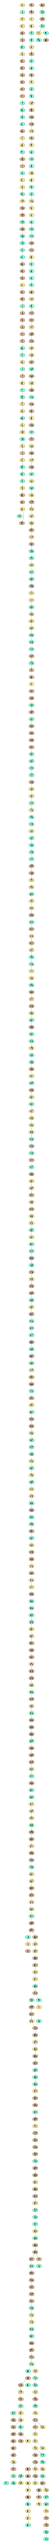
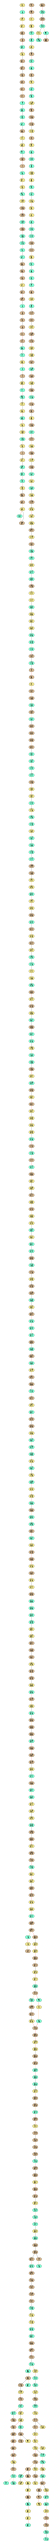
  graph {
    node [fillcolor=tan style=filled]
    edge [color=darkorange]
    12 [fillcolor=khaki]
    8 [fillcolor=aquamarine]
    19 [fillcolor=khaki]
    37 [fillcolor=khaki]
    25
    5
    30 [fillcolor=aquamarine]
    46 [fillcolor=khaki]
    31
    34
    13
    20
    21
    17
    9 [fillcolor=aquamarine]
    33 [fillcolor=aquamarine]
    15 [fillcolor=aquamarine]
    67 [fillcolor=aquamarine]
    68
    74 [fillcolor=khaki]
    85 [fillcolor=khaki]
    97 [fillcolor=aquamarine]
    137
    7
    76 [fillcolor=aquamarine]
    57 [fillcolor=khaki]
    73 [fillcolor=khaki]
    98 [fillcolor=aquamarine]
    109 [fillcolor=khaki]
    108
    190
    129 [fillcolor=aquamarine]
    125
    133 [fillcolor=aquamarine]
    148 [fillcolor=aquamarine]
    72 [fillcolor=aquamarine]
    87 [fillcolor=aquamarine]
    38
    26
    18
    27 [fillcolor=khaki]
    61
    29
    2 [fillcolor=aquamarine]
    3
    42
    6
    11
    14
    36 [fillcolor=aquamarine]
    47 [fillcolor=aquamarine]
    23 [fillcolor=khaki]
    0 [fillcolor=aquamarine]
    4
    35 [fillcolor=khaki]
    77 [fillcolor=aquamarine]
    95 [fillcolor=aquamarine]
    44 [fillcolor=khaki]
    28 [fillcolor=khaki]
    63 [fillcolor=aquamarine]
    16 [fillcolor=khaki]
    152 [fillcolor=khaki]
    105 [fillcolor=aquamarine]
    48 [fillcolor=khaki]
    1
    24 [fillcolor=khaki]
    39 [fillcolor=aquamarine]
    50 [fillcolor=aquamarine]
    40 [fillcolor=aquamarine]
    45 [fillcolor=khaki]
    56
    60
    82 [fillcolor=khaki]
    121 [fillcolor=aquamarine]
    159
    91
    99
    71 [fillcolor=khaki]
    55 [fillcolor=khaki]
    94 [fillcolor=aquamarine]
    69 [fillcolor=aquamarine]
    22 [fillcolor=khaki]
    49
    54 [fillcolor=aquamarine]
    86 [fillcolor=aquamarine]
    75
    90 [fillcolor=khaki]
    84 [fillcolor=aquamarine]
    96 [fillcolor=aquamarine]
    169 [fillcolor=khaki]
    93
    128
    113
    115 [fillcolor=khaki]
    10
    59 [fillcolor=khaki]
    62 [fillcolor=aquamarine]
    100 [fillcolor=aquamarine]
    43 [fillcolor=aquamarine]
    155 [fillcolor=khaki]
    65 [fillcolor=khaki]
    92 [fillcolor=aquamarine]
    64 [fillcolor=aquamarine]
    106 [fillcolor=khaki]
    52 [fillcolor=khaki]
    81 [fillcolor=khaki]
    80 [fillcolor=aquamarine]
    102 [fillcolor=aquamarine]
    110 [fillcolor=aquamarine]
    122
    111
    53 [fillcolor=khaki]
    51 [fillcolor=aquamarine]
    66 [fillcolor=aquamarine]
    78 [fillcolor=aquamarine]
    79 [fillcolor=aquamarine]
    88
    120 [fillcolor=khaki]
    89 [fillcolor=aquamarine]
    114
    101
    104 [fillcolor=khaki]
    139
    142
    130 [fillcolor=khaki]
    135 [fillcolor=khaki]
    187
    189 [fillcolor=aquamarine]
    162
    185 [fillcolor=khaki]
    136
    116 [fillcolor=aquamarine]
    118
    32
    83 [fillcolor=khaki]
    126
    107 [fillcolor=aquamarine]
    147
    168 [fillcolor=khaki]
    138
    119 [fillcolor=khaki]
    123
    167 [fillcolor=aquamarine]
    161 [fillcolor=khaki]
    160 [fillcolor=aquamarine]
    166 [fillcolor=khaki]
    149
    246 [fillcolor=khaki]
    164 [fillcolor=khaki]
    256 [fillcolor=khaki]
    297
    179 [fillcolor=khaki]
    131
    156 [fillcolor=aquamarine]
    197 [fillcolor=aquamarine]
    200 [fillcolor=khaki]
    274 [fillcolor=aquamarine]
    250 [fillcolor=aquamarine]
    193
    141 [fillcolor=khaki]
    117 [fillcolor=khaki]
    230 [fillcolor=aquamarine]
    236 [fillcolor=khaki]
    231 [fillcolor=khaki]
    260 [fillcolor=khaki]
    206 [fillcolor=aquamarine]
    215 [fillcolor=aquamarine]
    112 [fillcolor=aquamarine]
    124
    143 [fillcolor=aquamarine]
    41
    58
    70 [fillcolor=khaki]
    127
    163
    132 [fillcolor=aquamarine]
    154
    181 [fillcolor=aquamarine]
    220
    222
    223
    201
    151 [fillcolor=aquamarine]
    134 [fillcolor=aquamarine]
    140 [fillcolor=aquamarine]
    144 [fillcolor=aquamarine]
    103
    150 [fillcolor=khaki]
    157 [fillcolor=khaki]
    170 [fillcolor=aquamarine]
    146 [fillcolor=khaki]
    198 [fillcolor=aquamarine]
    175 [fillcolor=aquamarine]
    180 [fillcolor=khaki]
    184 [fillcolor=aquamarine]
    188 [fillcolor=aquamarine]
    145 [fillcolor=aquamarine]
    174 [fillcolor=aquamarine]
    199
    183
    191 [fillcolor=khaki]
    292 [fillcolor=khaki]
    300 [fillcolor=aquamarine]
    194 [fillcolor=khaki]
    202 [fillcolor=khaki]
    208
    210 [fillcolor=aquamarine]
    211
    213 [fillcolor=khaki]
    217
    204 [fillcolor=khaki]
    192 [fillcolor=aquamarine]
    178 [fillcolor=aquamarine]
    171 [fillcolor=khaki]
    186 [fillcolor=khaki]
    296 [fillcolor=aquamarine]
    232
    244 [fillcolor=khaki]
    273
    258 [fillcolor=khaki]
    267 [fillcolor=aquamarine]
    253
    227 [fillcolor=aquamarine]
    218 [fillcolor=aquamarine]
    195 [fillcolor=khaki]
    182 [fillcolor=aquamarine]
    153 [fillcolor=aquamarine]
    158
    207 [fillcolor=khaki]
    209 [fillcolor=aquamarine]
    203
    237 [fillcolor=khaki]
-   221 [fillcolor=aquamarine]
+   221
    224 [fillcolor=khaki]
    225 [fillcolor=khaki]
    228 [fillcolor=khaki]
    305 [fillcolor=khaki]
    216 [fillcolor=aquamarine]
    172
    173 [fillcolor=aquamarine]
    177
    214 [fillcolor=aquamarine]
    238
    257 [fillcolor=khaki]
    239 [fillcolor=khaki]
    247
    255 [fillcolor=khaki]
    272
    233 [fillcolor=khaki]
    242 [fillcolor=khaki]
    254 [fillcolor=aquamarine]
    261 [fillcolor=khaki]
    321 [fillcolor=aquamarine]
    270 [fillcolor=aquamarine]
    323
    165 [fillcolor=aquamarine]
    176
    205 [fillcolor=khaki]
    243
    229
    265 [fillcolor=aquamarine]
    234 [fillcolor=khaki]
    304
    278 [fillcolor=aquamarine]
    310 [fillcolor=aquamarine]
    314 [fillcolor=aquamarine]
    352
    285 [fillcolor=aquamarine]
    334
    262 [fillcolor=aquamarine]
    279 [fillcolor=khaki]
    291
    366
    412 [fillcolor=aquamarine]
    241
    294 [fillcolor=khaki]
    327 [fillcolor=aquamarine]
    240
    306
    226 [fillcolor=khaki]
    284 [fillcolor=aquamarine]
    249 [fillcolor=aquamarine]
    235 [fillcolor=aquamarine]
    248 [fillcolor=khaki]
    264 [fillcolor=aquamarine]
    196 [fillcolor=khaki]
    259 [fillcolor=aquamarine]
    212 [fillcolor=khaki]
    245 [fillcolor=khaki]
    288 [fillcolor=aquamarine]
    268
    302 [fillcolor=aquamarine]
    293 [fillcolor=aquamarine]
    251
    287 [fillcolor=aquamarine]
    282 [fillcolor=khaki]
    275
    283
    276 [fillcolor=khaki]
    280
    318 [fillcolor=khaki]
    277 [fillcolor=khaki]
    303
    388 [fillcolor=aquamarine]
    326 [fillcolor=aquamarine]
    320 [fillcolor=aquamarine]
    345 [fillcolor=aquamarine]
    351 [fillcolor=khaki]
    354 [fillcolor=khaki]
    301
    263
    281
    298 [fillcolor=khaki]
    315
    343
    363 [fillcolor=khaki]
    308 [fillcolor=aquamarine]
    219
    252 [fillcolor=khaki]
    316 [fillcolor=aquamarine]
    328
    333
    338
    309 [fillcolor=aquamarine]
    266
    269
    319
    322 [fillcolor=khaki]
    271 [fillcolor=aquamarine]
    286
    307 [fillcolor=aquamarine]
    360 [fillcolor=aquamarine]
    374 [fillcolor=khaki]
    289 [fillcolor=khaki]
    290 [fillcolor=khaki]
    325 [fillcolor=aquamarine]
    295
    332
    341 [fillcolor=khaki]
    395
    402
    403 [fillcolor=aquamarine]
    381 [fillcolor=khaki]
    364 [fillcolor=khaki]
    350
    340
    378 [fillcolor=khaki]
    382 [fillcolor=khaki]
    311 [fillcolor=aquamarine]
    359
    397
    348 [fillcolor=aquamarine]
    330
    312 [fillcolor=khaki]
    324
    342 [fillcolor=khaki]
    339 [fillcolor=khaki]
    353
    371
    375 [fillcolor=khaki]
    377 [fillcolor=khaki]
    385 [fillcolor=aquamarine]
    470
    450 [fillcolor=aquamarine]
    490 [fillcolor=aquamarine]
    299
    411 [fillcolor=khaki]
    317
    346 [fillcolor=khaki]
    413
    425 [fillcolor=aquamarine]
    361
    429
    400 [fillcolor=aquamarine]
    471 [fillcolor=khaki]
    494 [fillcolor=aquamarine]
    496 [fillcolor=aquamarine]
    485
    406 [fillcolor=aquamarine]
    393
    349 [fillcolor=khaki]
    355 [fillcolor=khaki]
    356
    373
    389 [fillcolor=aquamarine]
    365 [fillcolor=aquamarine]
    336 [fillcolor=aquamarine]
    344 [fillcolor=khaki]
    392
    396
    370 [fillcolor=aquamarine]
    399
    401 [fillcolor=khaki]
    419
    432
    426
    459
    408 [fillcolor=aquamarine]
    329
    335
    337 [fillcolor=khaki]
    358
    376
    391 [fillcolor=khaki]
    454 [fillcolor=aquamarine]
    460 [fillcolor=aquamarine]
    427 [fillcolor=aquamarine]
    380 [fillcolor=khaki]
    383 [fillcolor=aquamarine]
    368
    398
    347
    444
    372 [fillcolor=aquamarine]
    476 [fillcolor=aquamarine]
    390
    428
    424
    409
    407
    405 [fillcolor=aquamarine]
    416 [fillcolor=khaki]
    415 [fillcolor=khaki]
    313 [fillcolor=aquamarine]
    331 [fillcolor=aquamarine]
    386
    394
    441
    418 [fillcolor=aquamarine]
    438 [fillcolor=aquamarine]
    489 [fillcolor=khaki]
    422
    410 [fillcolor=aquamarine]
    473
    487 [fillcolor=aquamarine]
    449 [fillcolor=khaki]
    440
    404 [fillcolor=aquamarine]
    n439 [fillcolor=aquamarine label=514]
    434 [fillcolor=khaki]
    423
    465 [fillcolor=khaki]
    431
    451 [fillcolor=aquamarine]
    369
    468
    357
    367
    384
    436 [fillcolor=khaki]
    447
    472 [fillcolor=aquamarine]
    477 [fillcolor=aquamarine]
    483 [fillcolor=aquamarine]
    475
    497 [fillcolor=khaki]
    452 [fillcolor=aquamarine]
    484 [fillcolor=khaki]
    493
    499 [fillcolor=aquamarine]
    448 [fillcolor=khaki]
    474
    417
    482 [fillcolor=khaki]
    421 [fillcolor=khaki]
    457 [fillcolor=khaki]
    443 [fillcolor=khaki]
    480 [fillcolor=khaki]
    463
    479 [fillcolor=aquamarine]
    446
    498 [fillcolor=aquamarine]
    437
    492 [fillcolor=khaki]
    439 [fillcolor=aquamarine]
    486
    466
    469 [fillcolor=khaki]
    488 [fillcolor=khaki]
    430 [fillcolor=khaki]
    433
    458 [fillcolor=aquamarine]
    461 [fillcolor=khaki]
    464 [fillcolor=khaki]
    481 [fillcolor=aquamarine]
    467 [fillcolor=khaki]
    456 [fillcolor=khaki]
    462 [fillcolor=aquamarine]
    387
    435
    453 [fillcolor=khaki]
    491
    379 [fillcolor=aquamarine]
    495 [fillcolor=khaki]
    362 [fillcolor=aquamarine]
    420 [fillcolor=khaki]
    442
    445
    455 [fillcolor=aquamarine]
    478 [fillcolor=aquamarine]
    12 -- 8
    8 -- 19
    19 -- 37
    37 -- 25
    25 -- 5 [color=black]
    5 -- 30 [color=red]
    30 -- 46 [color=red]
    46 -- 31 [color=black]
    31 -- 34
    34 -- 13 [color=black]
    13 -- 20
    20 -- 21
    21 -- 17
    17 -- 9
    9 -- 33 [color=black]
    33 -- 15 [color=black]
    15 -- 67
    67 -- 68 [color=black]
    68 -- 74
    74 -- 85 [color=black]
    85 -- 97 [color=red]
    97 -- 137 [color=black]
    137 -- 7 [color=red]
    7 -- 76
    76 -- 57 [color=red]
    57 -- 73
    73 -- 98 [color=black]
    98 -- 109 [color=red]
    109 -- 108
    108 -- 190 [color=red]
    190 -- 129
    129 -- 125 [color=red]
    125 -- 133 [color=red]
    133 -- 148 [color=black]
    148 -- 72 [color=red]
    72 -- 87 [color=black]
    87 -- 38 [color=black]
    38 -- 26 [color=black]
    26 -- 18 [color=red]
    18 -- 27
    27 -- 61 [color=black]
    61 -- 29 [color=red]
    29 -- 2 [color=black]
    2 -- 3 [color=red]
    3 -- 42
    42 -- 6 [color=black]
    6 -- 11 [color=red]
    11 -- 14 [color=red]
    14 -- 36 [color=black]
    36 -- 47 [color=black]
    47 -- 23 [color=red]
    23 -- 0 [color=red]
    0 -- 4
    4 -- 35 [color=black]
    35 -- 77 [color=red]
    77 -- 95 [color=red]
    95 -- 44 [color=black]
    44 -- 28 [color=black]
    28 -- 63 [color=red]
    63 -- 16 [color=red]
    16 -- 152 [color=black]
    152 -- 105
    105 -- 48
    48 -- 1 [color=black]
    1 -- 24 [color=black]
    24 -- 39 [color=black]
    39 -- 50 [color=black]
    50 -- 40 [color=red]
    40 -- 45 [color=red]
    45 -- 56 [color=black]
    56 -- 60
    60 -- 82
    82 -- 121 [color=red]
    121 -- 159
    159 -- 82 [color=black]
    91 -- 99 [color=red]
    99 -- 71 [color=red]
    71 -- 55
    55 -- 94
    94 -- 69 [color=red]
    69 -- 22 [color=black]
    22 -- 49 [color=black]
    49 -- 54 [color=red]
    54 -- 86 [color=red]
    86 -- 75
    75 -- 90 [color=black]
    90 -- 84
    84 -- 96 [color=red]
    96 -- 169
    169 -- 93 [color=red]
    93 -- 128
    128 -- 113 [color=red]
    113 -- 115 [color=black]
    115 -- 10
    10 -- 59 [color=red]
    59 -- 62
    62 -- 100 [color=red]
    100 -- 43
    43 -- 155
    155 -- 65
    65 -- 92
    92 -- 64
    64 -- 106 [color=black]
    106 -- 52 [color=red]
    52 -- 81
    81 -- 80
    80 -- 102 [color=black]
    102 -- 110 [color=black]
    110 -- 122 [color=red]
    122 -- 111 [color=black]
    111 -- 53
    53 -- 51 [color=red]
    51 -- 66 [color=black]
    66 -- 78
    78 -- 79 [color=black]
    79 -- 88 [color=red]
    88 -- 120
    120 -- 89
    89 -- 114 [color=black]
    114 -- 101
    101 -- 104 [color=black]
    104 -- 139 [color=red]
    139 -- 142 [color=red]
    142 -- 130 [color=red]
    130 -- 135 [color=red]
    135 -- 187 [color=red]
    187 -- 189
    189 -- 162
    162 -- 185 [color=red]
    185 -- 136 [color=black]
    136 -- 116
    116 -- 118
    118 -- 32 [color=black]
    32 -- 83 [color=black]
    83 -- 126 [color=red]
    126 -- 107
    107 -- 147 [color=red]
    147 -- 168
    168 -- 138 [color=red]
    138 -- 119 [color=red]
    119 -- 123 [color=black]
    123 -- 167 [color=red]
    167 -- 161
    161 -- 160
    160 -- 166 [color=black]
    166 -- 149 [color=red]
    149 -- 246 [color=black]
    246 -- 164 [color=red]
    164 -- 256
    256 -- 297 [color=black]
    297 -- 179 [color=black]
    179 -- 131 [color=red]
    131 -- 156 [color=black]
    156 -- 197 [color=red]
    197 -- 200 [color=red]
    200 -- 274 [color=red]
    274 -- 250 [color=black]
    250 -- 193 [color=red]
    193 -- 141
    141 -- 117
    117 -- 230 [color=black]
    230 -- 236 [color=black]
    236 -- 231 [color=black]
    231 -- 260 [color=black]
    260 -- 206 [color=black]
    206 -- 215 [color=black]
    215 -- 112
    112 -- 124 [color=red]
    124 -- 143 [color=black]
    143 -- 41 [color=black]
    41 -- 58 [color=red]
    58 -- 70
    70 -- 127
    127 -- 163
    163 -- 132
    132 -- 154 [color=black]
    154 -- 181
    181 -- 220 [color=black]
    220 -- 222 [color=red]
    222 -- 223
    223 -- 201
    201 -- 151 [color=black]
    151 -- 134
    134 -- 140
    140 -- 144 [color=black]
    144 -- 103
    103 -- 150 [color=red]
    150 -- 157 [color=red]
    157 -- 170 [color=black]
    170 -- 146 [color=black]
    146 -- 198
    198 -- 175
    175 -- 180
    180 -- 184
    184 -- 188 [color=black]
    188 -- 145
    145 -- 174 [color=black]
    174 -- 199
    199 -- 183 [color=black]
    183 -- 191 [color=black]
    191 -- 292
    292 -- 300
    300 -- 194 [color=red]
    194 -- 202 [color=red]
    202 -- 208 [color=black]
    208 -- 210
    210 -- 211 [color=black]
    211 -- 213
    213 -- 217 [color=black]
    217 -- 204 [color=black]
    204 -- 192 [color=black]
    192 -- 178 [color=black]
    178 -- 171 [color=black]
    171 -- 186
    186 -- 296
    296 -- 232
    232 -- 244 [color=red]
    244 -- 273
    273 -- 258 [color=black]
    258 -- 267 [color=black]
    267 -- 253 [color=black]
    253 -- 227 [color=red]
    227 -- 218 [color=red]
    218 -- 195 [color=black]
    195 -- 182
    182 -- 153
    153 -- 158 [color=black]
    158 -- 207 [color=red]
    207 -- 209
    209 -- 203
    203 -- 237 [color=black]
    237 -- 221 [color=red]
    221 -- 224 [color=red]
    224 -- 225 [color=black]
    225 -- 228 [color=red]
    228 -- 305 [color=black]
    305 -- 216 [color=black]
    216 -- 172 [color=red]
    172 -- 173 [color=red]
    173 -- 177
    177 -- 214 [color=red]
    214 -- 238
    238 -- 257
    257 -- 239 [color=black]
    239 -- 247 [color=black]
    247 -- 255
    255 -- 272
    272 -- 233
    233 -- 242
    242 -- 254 [color=black]
    254 -- 261 [color=black]
    261 -- 321
    321 -- 270 [color=black]
    270 -- 323 [color=black]
    323 -- 165 [color=black]
    165 -- 176
    176 -- 205 [color=black]
    205 -- 243 [color=black]
    243 -- 229
    229 -- 265 [color=black]
    265 -- 234 [color=black]
    234 -- 304 [color=black]
    304 -- 278 [color=red]
    278 -- 310 [color=red]
    310 -- 314 [color=red]
    314 -- 352
    352 -- 285 [color=black]
    285 -- 334
    334 -- 262 [color=red]
    262 -- 279
    279 -- 291
    291 -- 366 [color=black]
    366 -- 412 [color=red]
    412 -- 241
    241 -- 294
    294 -- 327
    327 -- 240 [color=red]
    240 -- 306 [color=black]
    306 -- 226 [color=black]
    226 -- 284 [color=red]
    284 -- 249
    249 -- 235 [color=red]
    235 -- 248
    248 -- 264 [color=black]
    264 -- 196 [color=black]
    196 -- 259
    259 -- 212 [color=red]
    212 -- 245
    245 -- 288 [color=red]
    288 -- 268 [color=black]
    268 -- 302
    302 -- 293
    293 -- 251 [color=red]
    251 -- 287 [color=red]
    287 -- 282
    282 -- 275
    275 -- 283 [color=red]
    283 -- 276 [color=red]
    276 -- 280
    280 -- 318
    318 -- 277 [color=black]
    277 -- 303
    303 -- 388
    388 -- 326
    326 -- 320
    320 -- 345 [color=black]
    345 -- 351 [color=black]
    351 -- 354
    354 -- 301 [color=black]
    301 -- 263
    263 -- 281 [color=black]
    281 -- 298
    298 -- 315 [color=black]
    315 -- 343
    343 -- 363 [color=black]
    363 -- 308
    308 -- 219 [color=red]
    219 -- 252
    252 -- 316 [color=black]
    316 -- 328 [color=black]
    328 -- 333
    333 -- 338 [color=black]
    338 -- 309 [color=black]
    309 -- 266 [color=red]
    266 -- 269 [color=red]
    269 -- 319 [color=red]
    319 -- 322 [color=black]
    322 -- 271 [color=black]
    271 -- 286 [color=red]
    286 -- 307
    307 -- 360
    360 -- 374
    374 -- 289 [color=red]
    289 -- 290 [color=black]
    290 -- 325
    325 -- 295 [color=black]
    295 -- 332 [color=black]
    332 -- 341 [color=red]
    341 -- 395
    395 -- 402
    402 -- 403 [color=red]
    403 -- 381 [color=red]
    381 -- 364 [color=red]
    364 -- 350 [color=black]
    350 -- 340 [color=red]
    340 -- 378 [color=red]
    378 -- 382
    382 -- 311 [color=red]
    311 -- 359 [color=red]
    359 -- 397
    397 -- 348
    397 -- 330 [color=red]
    348 -- 312 [color=red]
    330 -- 342 [color=black]
    312 -- 324
    342 -- 339 [color=red]
    339 -- 353 [color=red]
    353 -- 371
    371 -- 375 [color=black]
    375 -- 377 [color=red]
    377 -- 385 [color=red]
    385 -- 470 [color=black]
    470 -- 450
    470 -- 490 [color=red]
    450 -- 299
    490 -- 411 [color=red]
    299 -- 317 [color=black]
    411 -- 406
    317 -- 346 [color=black]
    346 -- 413 [color=red]
    413 -- 393 [color=red]
    425 -- 429 [color=black]
    361 -- 425 [color=red]
    429 -- 400 [color=red]
    400 -- 471 [color=black]
    400 -- 494
    471 -- 496 [color=red]
    494 -- 485 [color=red]
    406 -- 413 [color=red]
    393 -- 349 [color=red]
    349 -- 355 [color=red]
    355 -- 356 [color=black]
    356 -- 373 [color=red]
    373 -- 389
    389 -- 365 [color=red]
    365 -- 336 [color=black]
    336 -- 344 [color=black]
    344 -- 392 [color=red]
    392 -- 396
    396 -- 370
    370 -- 399 [color=red]
    399 -- 401 [color=red]
    401 -- 419
    419 -- 432 [color=black]
    432 -- 426
    426 -- 459
    459 -- 408 [color=black]
    408 -- 329 [color=red]
    329 -- 335 [color=black]
    335 -- 337
    337 -- 358 [color=red]
    358 -- 376 [color=red]
    376 -- 391 [color=black]
    391 -- 454
    454 -- 460
    460 -- 427 [color=red]
    427 -- 380 [color=black]
    380 -- 383 [color=black]
    383 -- 368
    368 -- 398 [color=black]
    398 -- 347 [color=black]
    398 -- 444 [color=black]
    347 -- 372 [color=red]
    444 -- 476
    372 -- 390 [color=red]
    390 -- 428
    428 -- 424 [color=black]
    424 -- 409
    409 -- 407
    407 -- 405 [color=black]
    405 -- 416 [color=black]
    416 -- 415 [color=black]
    415 -- 313
    313 -- 331 [color=red]
    331 -- 386
    386 -- 394
    394 -- 441 [color=red]
    441 -- 418 [color=black]
    418 -- 438
    418 -- 489
    438 -- 422
    489 -- 410 [color=red]
    422 -- 473 [color=black]
    422 -- 487
    410 -- 452 [color=black]
    473 -- 449 [color=black]
    449 -- 440 [color=red]
    440 -- 404 [color=red]
    404 -- n439
    404 -- 434 [color=red]
    n439 -- 423 [color=black]
    434 -- 465 [color=black]
    465 -- 431 [color=red]
    465 -- 451 [color=black]
    431 -- 369
    451 -- 468 [color=black]
    369 -- 357
    468 -- 475
    468 -- 497 [color=black]
    357 -- 367 [color=red]
    367 -- 384 [color=red]
    384 -- 436 [color=red]
    436 -- 447 [color=black]
    447 -- 472
    472 -- 477
    472 -- 483
    452 -- 484
    484 -- 493 [color=black]
    493 -- 499 [color=black]
    499 -- 448
    448 -- 474
    474 -- 417 [color=black]
    474 -- 482 [color=black]
    417 -- 421 [color=black]
    421 -- 457 [color=red]
    457 -- 443
    457 -- 480
    443 -- 463 [color=red]
    443 -- 479 [color=black]
    463 -- 446
    479 -- 498
    446 -- 437
    446 -- 492 [color=black]
    498 -- 456 [color=red]
    437 -- 439
    437 -- 486 [color=black]
    492 -- 466 [color=black]
    439 -- 469 [color=black]
    439 -- 488
    466 -- 467 [color=black]
    488 -- 430 [color=black]
    430 -- 433 [color=red]
    433 -- 458 [color=black]
    458 -- 461 [color=red]
    461 -- 464 [color=black]
    464 -- 481 [color=red]
    456 -- 462
    462 -- 387 [color=black]
    387 -- 435
    387 -- 453 [color=black]
    435 -- 491 [color=black]
    453 -- 379 [color=red]
    491 -- 495 [color=red]
    379 -- 362
    362 -- 420
    420 -- 442 [color=red]
    442 -- 445 [color=red]
    445 -- 455
    455 -- 478 [color=black]
  }
